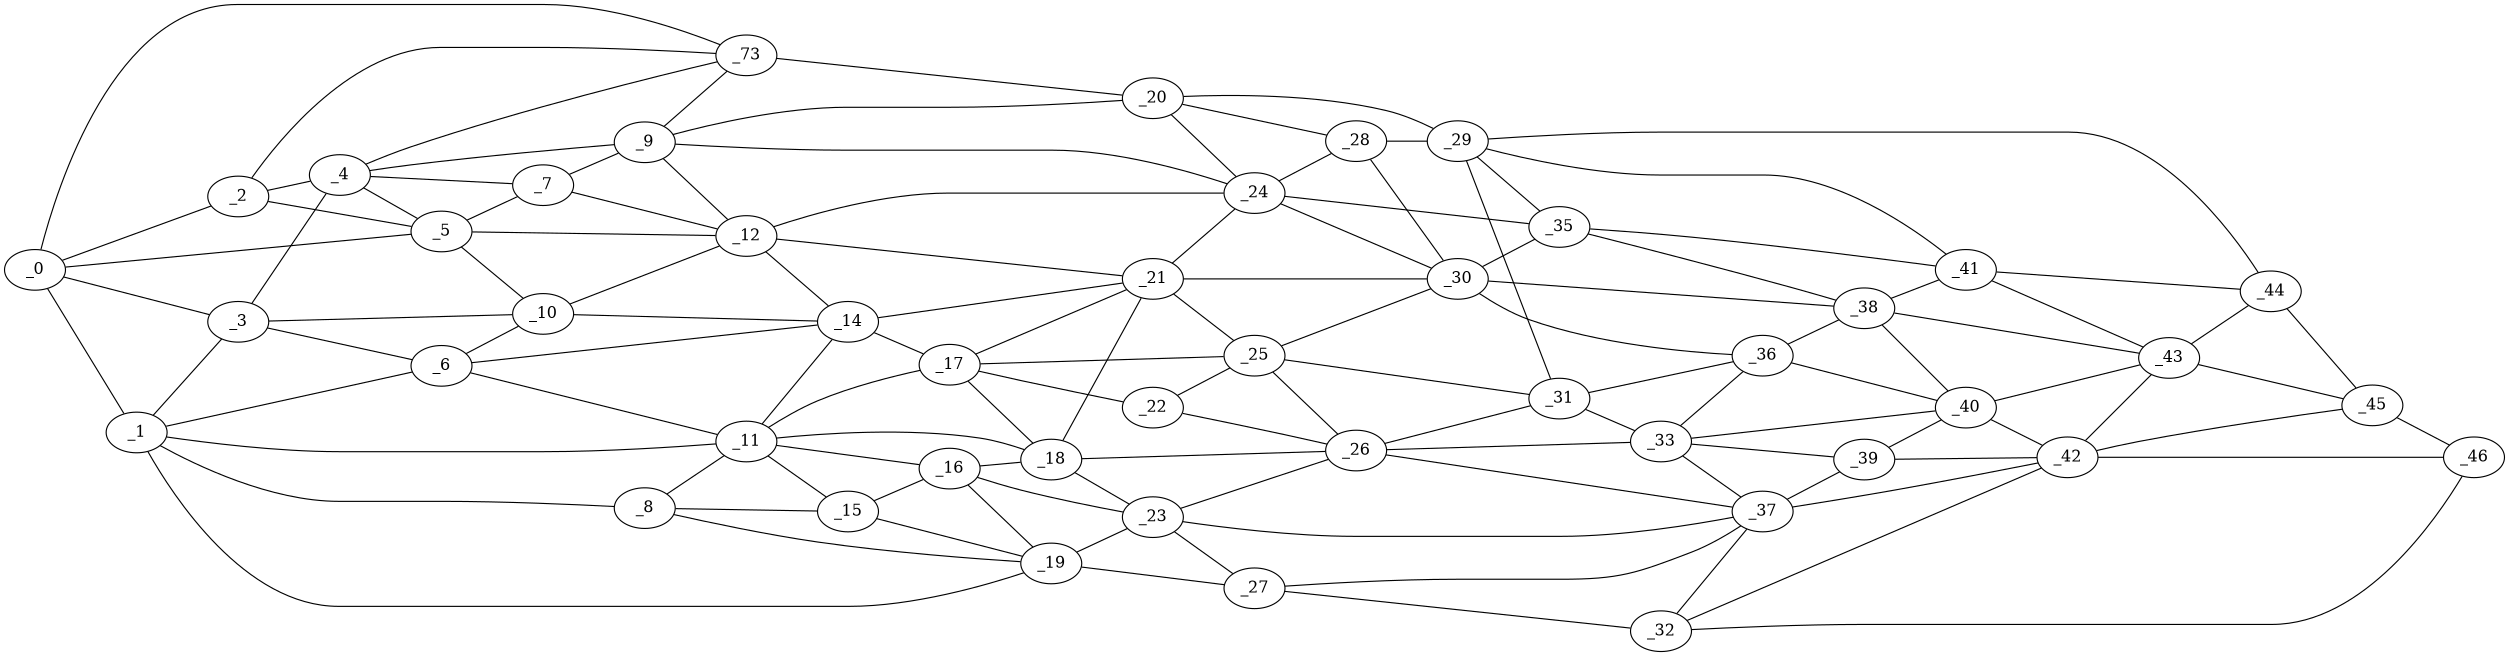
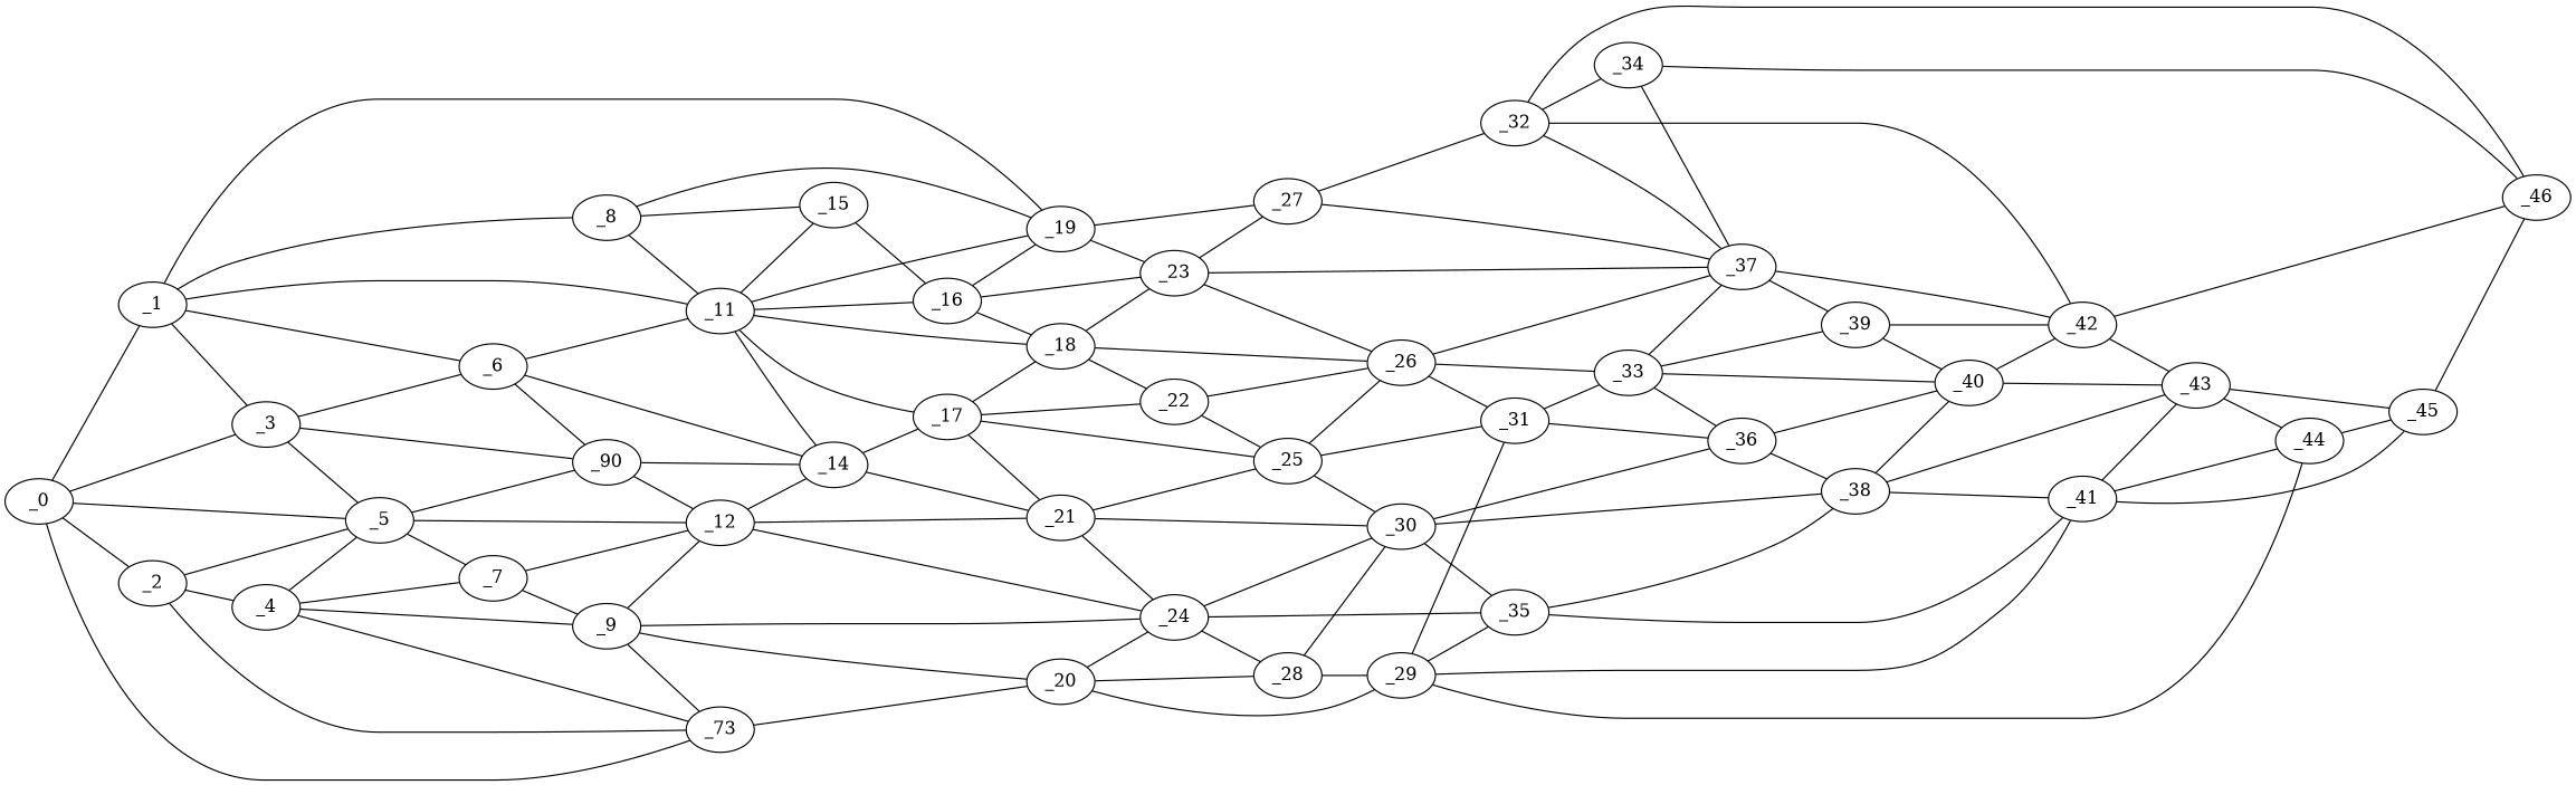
  graph {
    rankdir=LR
    node [x=22 y=65]
    edge [valence=2]
    _0 [x=6 y=37]
    _1 [x=10 y=72]
    _2 [x=16 y=35]
    _3 [x=17 y=63]
    _5 [y=46]
    n6 [label=_73 x=37 y=20]
    _6
    _8 [x=30 y=83]
    _11 [x=32 y=76]
    _19 [x=54 y=97]
    _4 [y=33]
-   _10 [x=32 y=54]
+   _10 [x=32 y=54 label=_90]
    _7 [x=30 y=37]
    _12 [x=33 y=45]
    _20 [x=56 y=21]
    _14 [x=38 y=56]
    _15 [x=44 y=91]
    _16 [x=51 y=87]
    _17 [x=53 y=64]
    _18 [x=54 y=81]
    _23 [x=58 y=90]
    _27 [x=67 y=99]
    _9 [x=32 y=28]
    _24 [x=62 y=41]
    _21 [x=57 y=55]
    _28 [x=68 y=36]
    _29 [x=69 y=26]
    _22 [x=58 y=71]
    _25 [x=65 y=58]
    _26 [x=65 y=70]
    _37 [x=82 y=86]
    _32 [x=75 y=99]
    _30 [x=70 y=52]
    _35 [x=81 y=40]
    _31 [x=75]
    _41 [x=92 y=45]
    _44 [x=102 y=48]
    _36 [x=81 y=61]
    _38 [x=88 y=51]
    _33 [x=79 y=72]
    _39 [x=88 y=79]
    _42 [x=94 y=78]
    _40 [x=89]
+   _34 [x=79 y=97]
    _46 [x=122 y=85]
    _43 [x=95 y=57]
    _45 [x=108 y=55]
    _0 -- _1 [valence=1]
    _0 -- _2 [valence=1]
    _0 -- _3 [valence=1]
    _0 -- _5
    _0 -- n6 [valence=1]
    _1 -- _3
    _1 -- _6
    _1 -- _8
    _1 -- _11
    _1 -- _19 [valence=1]
    _2 -- _5
    _2 -- n6 [valence=1]
    _2 -- _4
-   _3 -- _4
+   _3 -- _5
    _3 -- _6
    _3 -- _10
    _5 -- _10 [valence=1]
    _5 -- _7
    _5 -- _12
    n6 -- _20 [valence=1]
    _6 -- _11
    _6 -- _10 [valence=1]
    _6 -- _14
    _8 -- _11
    _8 -- _19
    _8 -- _15
    _11 -- _14 [valence=1]
    _11 -- _15
    _11 -- _16 [valence=1]
    _11 -- _17
    _11 -- _18
    _19 -- _23 [valence=1]
    _19 -- _27 [valence=1]
    _4 -- _5
    _4 -- n6
    _4 -- _7
    _4 -- _9 [valence=1]
    _10 -- _12 [valence=1]
    _10 -- _14
    _7 -- _12
    _7 -- _9
    _12 -- _14
    _12 -- _24 [valence=1]
    _12 -- _21 [valence=1]
    _20 -- _24 [valence=1]
    _20 -- _28
    _20 -- _29 [valence=1]
    _14 -- _17
    _14 -- _21 [valence=1]
-   _15 -- _19
+   _11 -- _19
    _15 -- _16
    _16 -- _19
    _16 -- _18
    _16 -- _23
    _17 -- _18
    _17 -- _21
    _17 -- _22
    _17 -- _25
    _18 -- _23 [valence=1]
-   _18 -- _21 [valence=1]
+   _18 -- _22 [valence=1]
    _18 -- _26
    _23 -- _27
    _23 -- _26 [valence=1]
    _23 -- _37 [valence=1]
    _27 -- _37
    _27 -- _32 [valence=1]
    _9 -- n6 [valence=1]
    _9 -- _12
    _9 -- _20
    _9 -- _24
    _24 -- _28
    _24 -- _30
    _24 -- _35 [valence=1]
    _21 -- _24
    _21 -- _25 [valence=1]
    _21 -- _30 [valence=1]
    _28 -- _29
    _28 -- _30
    _29 -- _35
    _29 -- _31
    _29 -- _41
    _29 -- _44 [valence=1]
    _22 -- _25 [valence=1]
    _22 -- _26
    _25 -- _26
    _25 -- _30
    _25 -- _31
    _26 -- _37
    _26 -- _31
    _26 -- _33
    _37 -- _39
    _37 -- _42 [valence=1]
    _32 -- _37
    _32 -- _42
+   _32 -- _34 [valence=1]
    _32 -- _46 [valence=1]
    _30 -- _35
    _30 -- _36
    _30 -- _38 [valence=1]
    _35 -- _41 [valence=1]
    _35 -- _38 [valence=1]
    _31 -- _36
    _31 -- _33 [valence=1]
    _41 -- _44
    _41 -- _43
    _44 -- _45 [valence=1]
    _36 -- _38
    _36 -- _40 [valence=1]
    _38 -- _41
    _38 -- _40 [valence=1]
    _38 -- _43 [valence=1]
    _33 -- _37
    _33 -- _36
    _33 -- _39 [valence=1]
    _33 -- _40
    _39 -- _42 [valence=1]
    _39 -- _40
    _42 -- _46
    _42 -- _43 [valence=1]
-   _42 -- _45
+   _41 -- _45
    _40 -- _42
    _40 -- _43
+   _34 -- _37
+   _34 -- _46 [valence=1]
    _43 -- _44
    _43 -- _45
    _45 -- _46 [valence=1]
  }
